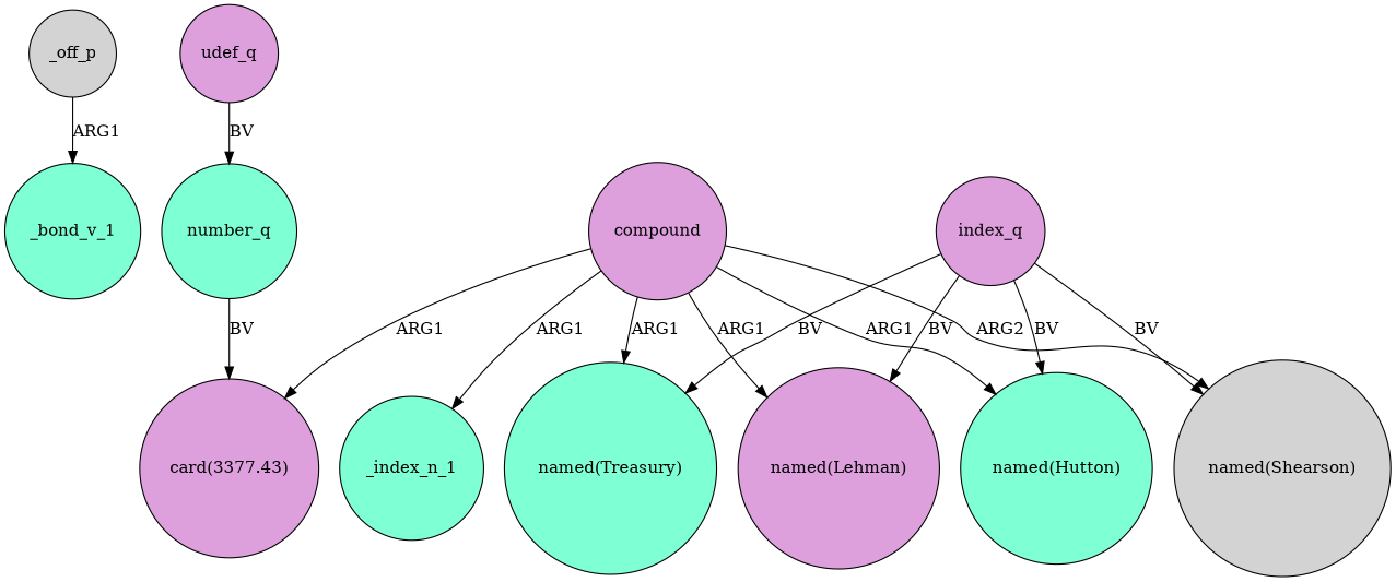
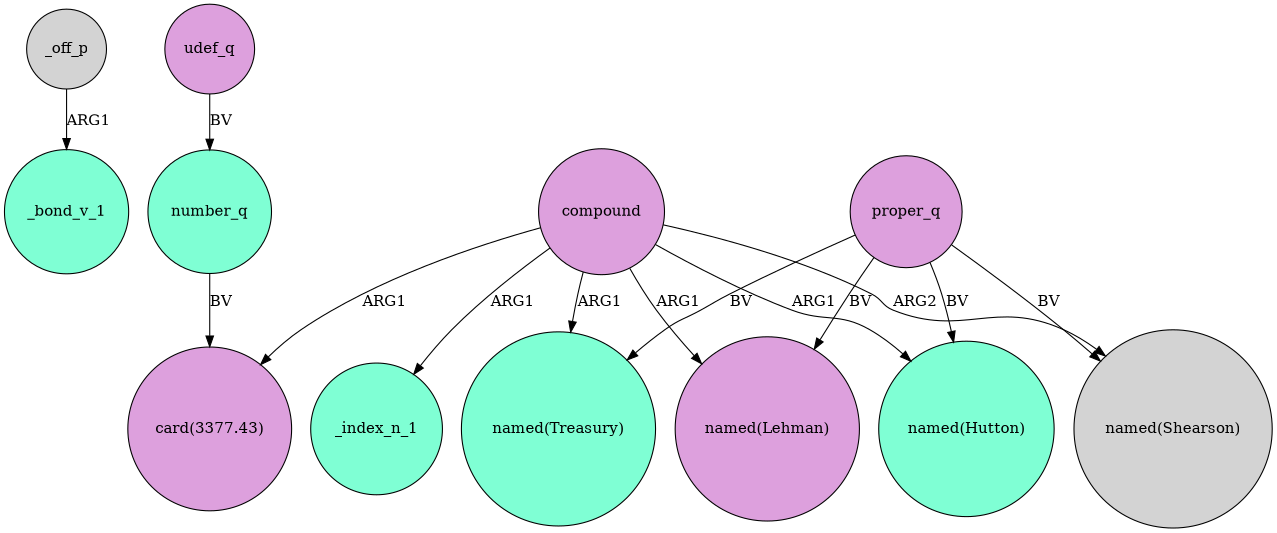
  digraph {
    node [fillcolor=aquamarine shape=circle style=filled]
    _off_p [fillcolor=lightgrey]
    _bond_v_1
    "card(3377.43)" [fillcolor=plum]
    udef_q [fillcolor=plum]
    number_q
    compound [fillcolor=plum]
    _index_n_1
    "named(Hutton)"
    "named(Treasury)"
    "named(Lehman)" [fillcolor=plum]
    "named(Shearson)" [fillcolor=lightgrey]
-   proper_q [fillcolor=plum label=index_q]
+   proper_q [fillcolor=plum]
    _off_p -> _bond_v_1 [label=ARG1]
    udef_q -> number_q [label=BV]
    number_q -> "card(3377.43)" [label=BV]
    compound -> "card(3377.43)" [label=ARG1]
    compound -> _index_n_1 [label=ARG1]
    compound -> "named(Hutton)" [label=ARG1]
    compound -> "named(Treasury)" [label=ARG1]
    compound -> "named(Lehman)" [label=ARG1]
    compound -> "named(Shearson)" [label=ARG2]
    proper_q -> "named(Hutton)" [label=BV]
    proper_q -> "named(Treasury)" [label=BV]
    proper_q -> "named(Lehman)" [label=BV]
    proper_q -> "named(Shearson)" [label=BV]
  }
